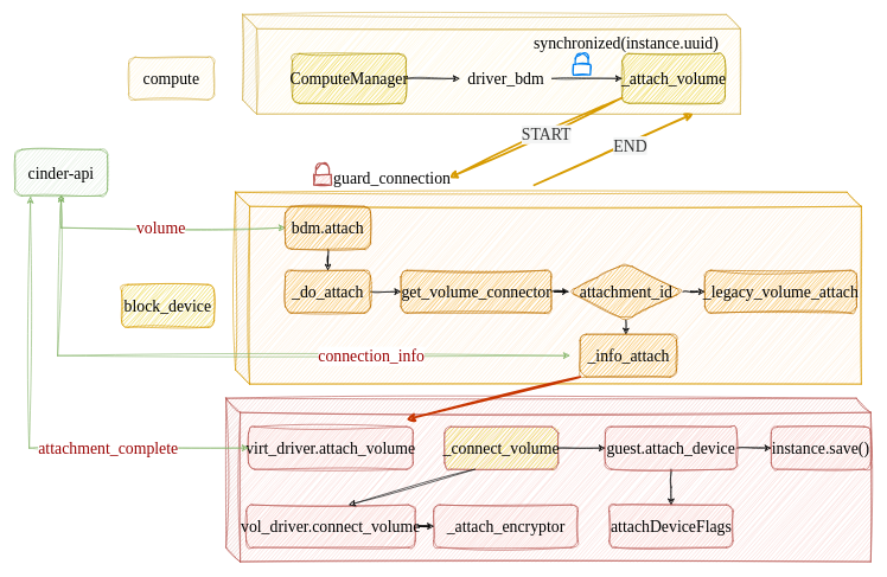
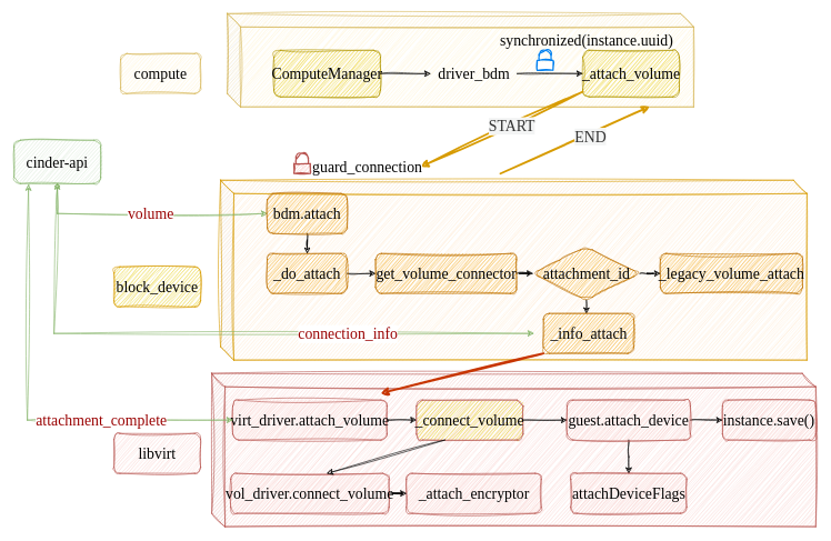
  <mxCell id="0" />
  <mxCell id="1" parent="0" />
  <mxCell id="2" value="" style="shape=cube;whiteSpace=wrap;html=1;boundedLbl=1;backgroundOutline=1;darkOpacity=0.05;darkOpacity2=0.1;sketch=1;hachureGap=4;jiggle=2;curveFitting=1;fontFamily=Times New Roman;size=20;fontSize=23;fillColor=#f8cecc;strokeColor=#b85450;" parent="1" vertex="1"><mxGeometry x="316.75" y="560" width="906.5" height="230" as="geometry" /></mxCell>
  <mxCell id="3" value="" style="shape=cube;whiteSpace=wrap;html=1;boundedLbl=1;backgroundOutline=1;darkOpacity=0.05;darkOpacity2=0.1;sketch=1;hachureGap=4;jiggle=2;curveFitting=1;fontFamily=Times New Roman;size=20;fontSize=23;fillColor=#ffe6cc;strokeColor=#d79b00;" parent="1" vertex="1"><mxGeometry x="330" y="270" width="880" height="270" as="geometry" /></mxCell>
  <mxCell id="4" value="" style="shape=cube;whiteSpace=wrap;html=1;boundedLbl=1;backgroundOutline=1;darkOpacity=0.05;darkOpacity2=0.1;sketch=1;hachureGap=4;jiggle=2;curveFitting=1;fontFamily=Times New Roman;fontSize=23;fillColor=#fff2cc;strokeColor=#d6b656;" parent="1" vertex="1"><mxGeometry x="340" y="20" width="700" height="140" as="geometry" /></mxCell>
  <mxCell id="5" value="" style="edgeStyle=orthogonalEdgeStyle;rounded=0;sketch=1;hachureGap=4;jiggle=2;curveFitting=1;orthogonalLoop=1;jettySize=auto;html=1;fontFamily=Times New Roman;fontSize=23;entryX=0;entryY=0.5;entryDx=0;entryDy=0;" parent="1" source="10" target="8" edge="1"><mxGeometry relative="1" as="geometry"><mxPoint x="781" y="110" as="targetPoint" /><Array as="points" /></mxGeometry></mxCell>
  <mxCell id="6" value="ComputeManager" style="rounded=1;whiteSpace=wrap;html=1;sketch=1;hachureGap=4;jiggle=2;curveFitting=1;fontFamily=Times New Roman;fontSize=23;fillColor=#e3c800;strokeColor=#B09500;fontColor=#000000;" parent="1" vertex="1"><mxGeometry x="410" y="75" width="160" height="70" as="geometry" /></mxCell>
  <mxCell id="7" value="" style="html=1;verticalLabelPosition=bottom;align=center;labelBackgroundColor=#ffffff;verticalAlign=top;strokeWidth=2;strokeColor=#0080F0;shadow=0;dashed=0;shape=mxgraph.ios7.icons.locked;sketch=1;hachureGap=4;jiggle=2;curveFitting=1;fontFamily=Times New Roman;fontSize=23;" parent="1" vertex="1"><mxGeometry x="805" y="75" width="24" height="30" as="geometry" /></mxCell>
  <mxCell id="8" value="_attach_volume" style="rounded=1;whiteSpace=wrap;html=1;sketch=1;hachureGap=4;jiggle=2;curveFitting=1;fontFamily=Times New Roman;fontSize=23;fillColor=#e3c800;strokeColor=#B09500;fontColor=#000000;" parent="1" vertex="1"><mxGeometry x="873.5" y="75" width="145" height="70" as="geometry" /></mxCell>
  <mxCell id="9" value="" style="edgeStyle=orthogonalEdgeStyle;rounded=0;sketch=1;hachureGap=4;jiggle=2;curveFitting=1;orthogonalLoop=1;jettySize=auto;html=1;fontFamily=Times New Roman;fontSize=23;" parent="1" source="6" target="10" edge="1"><mxGeometry relative="1" as="geometry"><mxPoint x="590" y="110" as="sourcePoint" /><mxPoint x="725" y="110" as="targetPoint" /></mxGeometry></mxCell>
  <mxCell id="10" value="driver_bdm" style="text;html=1;align=center;verticalAlign=middle;resizable=0;points=[];autosize=1;strokeColor=none;fillColor=none;fontFamily=Times New Roman;fontSize=23;" parent="1" vertex="1"><mxGeometry x="645" y="90" width="130" height="40" as="geometry" /></mxCell>
  <mxCell id="11" value="" style="edgeStyle=orthogonalEdgeStyle;rounded=0;sketch=1;hachureGap=4;jiggle=2;curveFitting=1;orthogonalLoop=1;jettySize=auto;html=1;fontFamily=Times New Roman;strokeColor=#82b366;startArrow=classic;startFill=1;endArrow=diamond;endFill=1;fontSize=23;fillColor=#d5e8d4;" parent="1" source="14" target="20" edge="1"><mxGeometry relative="1" as="geometry" /></mxCell>
  <mxCell id="12" value="volume" style="edgeLabel;html=1;align=center;verticalAlign=middle;resizable=0;points=[];sketch=1;hachureGap=4;jiggle=2;curveFitting=1;fontFamily=Times New Roman;fontSize=23;labelBackgroundColor=default;fontColor=#990000;" parent="11" vertex="1" connectable="0"><mxGeometry x="-0.024" relative="1" as="geometry"><mxPoint as="offset" /></mxGeometry></mxCell>
  <mxCell id="13" value="" style="edgeStyle=orthogonalEdgeStyle;rounded=0;sketch=1;hachureGap=4;jiggle=2;curveFitting=1;orthogonalLoop=1;jettySize=auto;html=1;fontFamily=Architects Daughter;fontSource=https%3A%2F%2Ffonts.googleapis.com%2Fcss%3Ffamily%3DArchitects%2BDaughter;fontSize=23;" parent="1" source="14" target="22" edge="1"><mxGeometry relative="1" as="geometry" /></mxCell>
  <mxCell id="14" value="bdm.attach" style="rounded=1;whiteSpace=wrap;html=1;sketch=1;hachureGap=4;jiggle=2;curveFitting=1;fontFamily=Times New Roman;fontSize=23;fillColor=#f0a30a;fontColor=#000000;strokeColor=#BD7000;" parent="1" vertex="1"><mxGeometry x="400" y="290" width="120" height="60" as="geometry" /></mxCell>
  <mxCell id="15" value="" style="endArrow=classic;html=1;rounded=0;sketch=1;hachureGap=4;jiggle=2;curveFitting=1;fontFamily=Times New Roman;exitX=0;exitY=0.886;exitDx=0;exitDy=0;exitPerimeter=0;fontSize=23;fillColor=#ffe6cc;strokeColor=#d79b00;strokeWidth=3;" parent="1" source="8" edge="1"><mxGeometry width="50" height="50" relative="1" as="geometry"><mxPoint x="770" y="240" as="sourcePoint" /><mxPoint x="630" y="250" as="targetPoint" /></mxGeometry></mxCell>
  <mxCell id="16" value="&lt;span style=&quot;caret-color: rgb(0, 122, 255); color: rgb(51, 51, 51); orphans: 4; text-align: left; white-space: pre-wrap; background-color: rgb(243, 244, 244);&quot;&gt;START&lt;/span&gt;" style="edgeLabel;html=1;align=center;verticalAlign=middle;resizable=0;points=[];sketch=1;hachureGap=4;jiggle=2;curveFitting=1;fontFamily=Times New Roman;fontSize=23;" parent="15" vertex="1" connectable="0"><mxGeometry x="-0.114" y="2" relative="1" as="geometry"><mxPoint as="offset" /></mxGeometry></mxCell>
  <mxCell id="17" value="" style="endArrow=none;html=1;rounded=0;sketch=1;hachureGap=4;jiggle=2;curveFitting=1;fontFamily=Times New Roman;exitX=0.906;exitY=0.995;exitDx=0;exitDy=0;startArrow=classic;startFill=1;endFill=0;fontSize=23;exitPerimeter=0;fillColor=#ffe6cc;strokeColor=#d79b00;strokeWidth=3;" parent="1" source="4" edge="1"><mxGeometry width="50" height="50" relative="1" as="geometry"><mxPoint x="946" y="170" as="sourcePoint" /><mxPoint x="750" y="260" as="targetPoint" /></mxGeometry></mxCell>
  <mxCell id="18" value="&lt;span style=&quot;caret-color: rgb(0, 122, 255); color: rgb(51, 51, 51); orphans: 4; text-align: left; white-space: pre-wrap; background-color: rgb(243, 244, 244);&quot;&gt;END&lt;/span&gt;" style="edgeLabel;html=1;align=center;verticalAlign=middle;resizable=0;points=[];sketch=1;hachureGap=4;jiggle=2;curveFitting=1;fontFamily=Times New Roman;fontSize=23;" parent="17" vertex="1" connectable="0"><mxGeometry x="-0.114" y="2" relative="1" as="geometry"><mxPoint x="9" y="-1" as="offset" /></mxGeometry></mxCell>
  <mxCell id="19" value="compute" style="rounded=1;whiteSpace=wrap;html=1;sketch=1;hachureGap=4;jiggle=2;curveFitting=1;fontFamily=Times New Roman;fontSize=23;fillColor=#fff2cc;strokeColor=#d6b656;" parent="1" vertex="1"><mxGeometry x="180" y="80" width="120" height="60" as="geometry" /></mxCell>
  <mxCell id="20" value="cinder-api" style="rounded=1;whiteSpace=wrap;html=1;sketch=1;hachureGap=4;jiggle=2;curveFitting=1;fontFamily=Times New Roman;fontSize=23;fillColor=#d5e8d4;strokeColor=#82b366;" parent="1" vertex="1"><mxGeometry x="20" y="210" width="130" height="65" as="geometry" /></mxCell>
  <mxCell id="21" value="" style="edgeStyle=orthogonalEdgeStyle;rounded=0;sketch=1;hachureGap=4;jiggle=2;curveFitting=1;orthogonalLoop=1;jettySize=auto;html=1;fontFamily=Times New Roman;fontSize=23;" parent="1" source="22" target="24" edge="1"><mxGeometry relative="1" as="geometry" /></mxCell>
  <mxCell id="22" value="_do_attach" style="rounded=1;whiteSpace=wrap;html=1;sketch=1;hachureGap=4;jiggle=2;curveFitting=1;fontFamily=Times New Roman;fontSize=23;fillColor=#f0a30a;fontColor=#000000;strokeColor=#BD7000;" parent="1" vertex="1"><mxGeometry x="400" y="380" width="120" height="60" as="geometry" /></mxCell>
  <mxCell id="23" value="" style="edgeStyle=orthogonalEdgeStyle;rounded=0;sketch=1;hachureGap=4;jiggle=2;curveFitting=1;orthogonalLoop=1;jettySize=auto;html=1;fontFamily=Times New Roman;fontSize=23;" parent="1" source="24" target="30" edge="1"><mxGeometry relative="1" as="geometry" /></mxCell>
  <mxCell id="24" value="get_volume_connector" style="whiteSpace=wrap;html=1;fontFamily=Times New Roman;rounded=1;sketch=1;hachureGap=4;jiggle=2;curveFitting=1;fontSize=23;fillColor=#f0a30a;fontColor=#000000;strokeColor=#BD7000;" parent="1" vertex="1"><mxGeometry x="562.5" y="380" width="211.5" height="60" as="geometry" /></mxCell>
  <mxCell id="25" value="" style="html=1;verticalLabelPosition=bottom;align=center;labelBackgroundColor=default;verticalAlign=top;strokeWidth=2;strokeColor=#b85450;shadow=0;dashed=0;shape=mxgraph.ios7.icons.locked;sketch=1;hachureGap=4;jiggle=2;curveFitting=1;fontFamily=Times New Roman;fillColor=#f8cecc;fontSize=23;" parent="1" vertex="1"><mxGeometry x="440" y="230" width="24.75" height="30" as="geometry" /></mxCell>
  <mxCell id="26" value="guard_connection" style="text;html=1;align=center;verticalAlign=middle;resizable=0;points=[];autosize=1;strokeColor=none;fillColor=none;fontFamily=Times New Roman;fontSize=23;labelBackgroundColor=default;" parent="1" vertex="1"><mxGeometry x="454.75" y="230" width="190" height="40" as="geometry" /></mxCell>
  <mxCell id="27" value="synchronized(instance.uuid)" style="text;html=1;align=center;verticalAlign=middle;resizable=0;points=[];autosize=1;strokeColor=none;fillColor=none;fontFamily=Times New Roman;fontSize=23;" parent="1" vertex="1"><mxGeometry x="739" y="40" width="280" height="40" as="geometry" /></mxCell>
  <mxCell id="28" value="" style="edgeStyle=orthogonalEdgeStyle;rounded=0;sketch=1;hachureGap=4;jiggle=2;curveFitting=1;orthogonalLoop=1;jettySize=auto;html=1;fontFamily=Times New Roman;fontSize=23;" parent="1" source="30" target="31" edge="1"><mxGeometry relative="1" as="geometry" /></mxCell>
  <mxCell id="29" value="" style="edgeStyle=orthogonalEdgeStyle;rounded=0;sketch=1;hachureGap=4;jiggle=2;curveFitting=1;orthogonalLoop=1;jettySize=auto;html=1;fontFamily=Times New Roman;fontSize=23;" parent="1" source="30" target="32" edge="1"><mxGeometry relative="1" as="geometry"><Array as="points"><mxPoint x="879" y="470" /><mxPoint x="879" y="470" /></Array></mxGeometry></mxCell>
  <mxCell id="30" value="attachment_id" style="rhombus;whiteSpace=wrap;html=1;fontFamily=Times New Roman;rounded=1;sketch=1;hachureGap=4;jiggle=2;curveFitting=1;fontSize=23;fillColor=#f0a30a;fontColor=#000000;strokeColor=#BD7000;" parent="1" vertex="1"><mxGeometry x="798.62" y="370" width="160.75" height="80" as="geometry" /></mxCell>
  <mxCell id="31" value="_legacy_volume_attach" style="whiteSpace=wrap;html=1;fontFamily=Times New Roman;rounded=1;sketch=1;hachureGap=4;jiggle=2;curveFitting=1;fontSize=23;fillColor=#f0a30a;fontColor=#000000;strokeColor=#BD7000;" parent="1" vertex="1"><mxGeometry x="990" y="380" width="213.5" height="60" as="geometry" /></mxCell>
  <mxCell id="32" value="_info_attach" style="whiteSpace=wrap;html=1;fontFamily=Times New Roman;rounded=1;sketch=1;hachureGap=4;jiggle=2;curveFitting=1;fontSize=23;fillColor=#f0a30a;fontColor=#000000;strokeColor=#BD7000;" parent="1" vertex="1"><mxGeometry x="814.5" y="470" width="135.5" height="60" as="geometry" /></mxCell>
  <mxCell id="33" value="" style="endArrow=classic;html=1;rounded=0;sketch=1;hachureGap=4;jiggle=2;curveFitting=1;fontFamily=Times New Roman;exitX=0.5;exitY=1;exitDx=0;exitDy=0;entryX=0;entryY=0.5;entryDx=0;entryDy=0;startArrow=classic;startFill=1;fontSize=23;fillColor=#d5e8d4;strokeColor=#82b366;" parent="1" source="20" edge="1"><mxGeometry width="50" height="50" relative="1" as="geometry"><mxPoint x="80" y="500" as="sourcePoint" /><mxPoint x="800" y="500" as="targetPoint" /><Array as="points"><mxPoint x="80" y="500" /></Array></mxGeometry></mxCell>
  <mxCell id="34" value="connection_info" style="edgeLabel;html=1;align=center;verticalAlign=middle;resizable=0;points=[];sketch=1;hachureGap=4;jiggle=2;curveFitting=1;fontFamily=Times New Roman;fontSize=23;labelBackgroundColor=default;fontColor=#990000;" parent="33" vertex="1" connectable="0"><mxGeometry x="-0.369" y="1" relative="1" as="geometry"><mxPoint x="368" y="1" as="offset" /></mxGeometry></mxCell>
+ <mxCell id="35" value="" style="edgeStyle=orthogonalEdgeStyle;rounded=0;sketch=1;hachureGap=4;jiggle=2;curveFitting=1;orthogonalLoop=1;jettySize=auto;html=1;fontFamily=Times New Roman;fontSize=23;" parent="1" source="36" target="41" edge="1"><mxGeometry relative="1" as="geometry" /></mxCell>
  <mxCell id="36" value="virt_driver.attach_volume" style="whiteSpace=wrap;html=1;fontFamily=Times New Roman;rounded=1;sketch=1;hachureGap=4;jiggle=2;curveFitting=1;fontSize=23;fillColor=#f8cecc;strokeColor=#b85450;" parent="1" vertex="1"><mxGeometry x="348.25" y="600" width="231.5" height="60" as="geometry" /></mxCell>
  <mxCell id="37" value="" style="endArrow=classic;startArrow=classic;html=1;rounded=0;sketch=1;hachureGap=4;jiggle=2;curveFitting=1;fontFamily=Times New Roman;exitX=0.167;exitY=1.025;exitDx=0;exitDy=0;exitPerimeter=0;fontSize=23;entryX=0;entryY=0.5;entryDx=0;entryDy=0;fillColor=#d5e8d4;strokeColor=#82b366;" parent="1" source="20" target="36" edge="1"><mxGeometry width="50" height="50" relative="1" as="geometry"><mxPoint x="0" y="600" as="sourcePoint" /><mxPoint x="288.25" y="630" as="targetPoint" /><Array as="points"><mxPoint x="40" y="630" /><mxPoint x="160" y="630" /></Array></mxGeometry></mxCell>
  <mxCell id="38" value="attachment_complete" style="edgeLabel;html=1;align=center;verticalAlign=middle;resizable=0;points=[];sketch=1;hachureGap=4;jiggle=2;curveFitting=1;fontFamily=Times New Roman;fontSize=23;labelBackgroundColor=default;fontColor=#990000;" parent="37" vertex="1" connectable="0"><mxGeometry x="-0.053" y="2" relative="1" as="geometry"><mxPoint x="108" y="41" as="offset" /></mxGeometry></mxCell>
  <mxCell id="39" value="block_device" style="rounded=1;whiteSpace=wrap;html=1;sketch=1;hachureGap=4;jiggle=2;curveFitting=1;fontFamily=Times New Roman;fontSize=23;fillColor=#e3c800;strokeColor=#d79b00;" parent="1" vertex="1"><mxGeometry x="170" y="400" width="130" height="60" as="geometry" /></mxCell>
  <mxCell id="40" value="" style="edgeStyle=orthogonalEdgeStyle;rounded=0;sketch=1;hachureGap=4;jiggle=2;curveFitting=1;orthogonalLoop=1;jettySize=auto;html=1;fontFamily=Times New Roman;fontSize=23;" parent="1" source="41" target="46" edge="1"><mxGeometry relative="1" as="geometry" /></mxCell>
  <mxCell id="41" value="_connect_volume" style="whiteSpace=wrap;html=1;fontFamily=Times New Roman;rounded=1;sketch=1;hachureGap=4;jiggle=2;curveFitting=1;fontSize=23;fillColor=#e3c800;strokeColor=#b85450;" parent="1" vertex="1"><mxGeometry x="624" y="600" width="160" height="60" as="geometry" /></mxCell>
  <mxCell id="42" value="_attach_encryptor" style="whiteSpace=wrap;html=1;fontFamily=Times New Roman;rounded=1;sketch=1;hachureGap=4;jiggle=2;curveFitting=1;fontSize=23;fillColor=#f8cecc;strokeColor=#b85450;" parent="1" vertex="1"><mxGeometry x="608.75" y="710" width="202.5" height="60" as="geometry" /></mxCell>
  <mxCell id="43" value="" style="endArrow=classic;html=1;rounded=0;sketch=1;hachureGap=4;jiggle=2;curveFitting=1;fontFamily=Times New Roman;exitX=0;exitY=1;exitDx=0;exitDy=0;fontSize=23;labelBackgroundColor=default;fillColor=#fa6800;strokeColor=#C73500;strokeWidth=3;" parent="1" source="32" edge="1"><mxGeometry width="50" height="50" relative="1" as="geometry"><mxPoint x="720" y="600" as="sourcePoint" /><mxPoint x="570" y="590" as="targetPoint" /></mxGeometry></mxCell>
  <mxCell id="44" value="" style="edgeStyle=orthogonalEdgeStyle;rounded=0;sketch=1;hachureGap=4;jiggle=2;curveFitting=1;orthogonalLoop=1;jettySize=auto;html=1;fontFamily=Times New Roman;fontSize=23;" parent="1" source="46" target="47" edge="1"><mxGeometry relative="1" as="geometry" /></mxCell>
  <mxCell id="45" value="" style="edgeStyle=orthogonalEdgeStyle;rounded=0;sketch=1;hachureGap=4;jiggle=2;curveFitting=1;orthogonalLoop=1;jettySize=auto;html=1;fontFamily=Architects Daughter;fontSource=https%3A%2F%2Ffonts.googleapis.com%2Fcss%3Ffamily%3DArchitects%2BDaughter;fontSize=23;" edge="1" parent="1" source="46" target="52"><mxGeometry relative="1" as="geometry" /></mxCell>
  <mxCell id="46" value="guest.attach_device" style="whiteSpace=wrap;html=1;fontFamily=Times New Roman;rounded=1;sketch=1;hachureGap=4;jiggle=2;curveFitting=1;fontSize=23;fillColor=#f8cecc;strokeColor=#b85450;" parent="1" vertex="1"><mxGeometry x="850" y="600" width="185" height="60" as="geometry" /></mxCell>
  <mxCell id="47" value="instance.save()" style="whiteSpace=wrap;html=1;fontFamily=Times New Roman;rounded=1;sketch=1;hachureGap=4;jiggle=2;curveFitting=1;fontSize=23;fillColor=#f8cecc;strokeColor=#b85450;" parent="1" vertex="1"><mxGeometry x="1083.25" y="600" width="140" height="60" as="geometry" /></mxCell>
  <mxCell id="48" value="" style="edgeStyle=orthogonalEdgeStyle;rounded=0;sketch=1;hachureGap=4;jiggle=2;curveFitting=1;orthogonalLoop=1;jettySize=auto;html=1;fontFamily=Times New Roman;fontSize=23;" parent="1" source="49" target="42" edge="1"><mxGeometry relative="1" as="geometry" /></mxCell>
  <mxCell id="49" value="vol_driver.connect_volume" style="rounded=1;whiteSpace=wrap;html=1;sketch=1;hachureGap=4;jiggle=2;curveFitting=1;fontFamily=Times New Roman;fontSize=23;fillColor=#f8cecc;strokeColor=#b85450;" parent="1" vertex="1"><mxGeometry x="345.25" y="710" width="237.5" height="60" as="geometry" /></mxCell>
  <mxCell id="50" value="" style="endArrow=classic;html=1;rounded=0;sketch=1;hachureGap=4;jiggle=2;curveFitting=1;fontFamily=Times New Roman;fontSize=23;" parent="1" edge="1"><mxGeometry width="50" height="50" relative="1" as="geometry"><mxPoint x="666.5" y="660" as="sourcePoint" /><mxPoint x="490" y="710" as="targetPoint" /></mxGeometry></mxCell>
+ <mxCell id="51" value="libvirt" style="rounded=1;whiteSpace=wrap;html=1;sketch=1;hachureGap=4;jiggle=2;curveFitting=1;fontFamily=Times New Roman;fontSize=23;fillColor=#f8cecc;strokeColor=#b85450;" parent="1" vertex="1"><mxGeometry x="170" y="650" width="130" height="60" as="geometry" /></mxCell>
  <mxCell id="52" value="attachDeviceFlags" style="whiteSpace=wrap;html=1;fontSize=23;fontFamily=Times New Roman;fillColor=#f8cecc;strokeColor=#b85450;rounded=1;sketch=1;hachureGap=4;jiggle=2;curveFitting=1;" vertex="1" parent="1"><mxGeometry x="855.56" y="710" width="173.87" height="60" as="geometry" /></mxCell>
